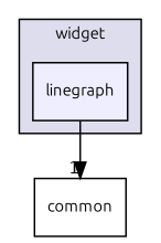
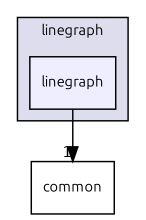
  digraph {
    compound=true
    fontname=Ubuntu
    node [fontname=Ubuntu fontsize=10 shape=box]
    n1 [fillcolor="#eeeeff" label=linegraph pencolor=black style=filled]
    n2 [label=common]
    subgraph cluster_1 {
      bgcolor="#ddddee"
      fontsize=10
-     label=widget
+     label=linegraph
      pencolor=black
      n1
    }
    n1 -> n2 [headlabel=1 labeldistance=1.5 labelfontname=Helvetica labelfontsize=10 fontname=Ubuntu]
  }
